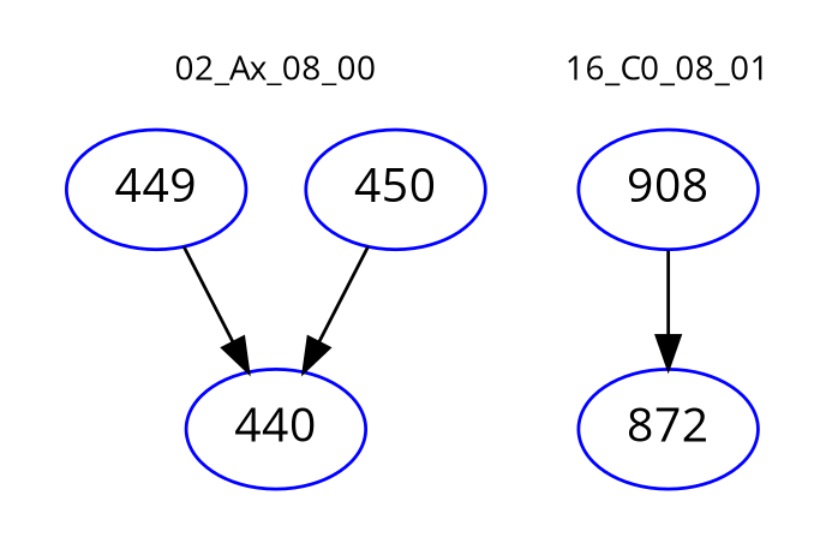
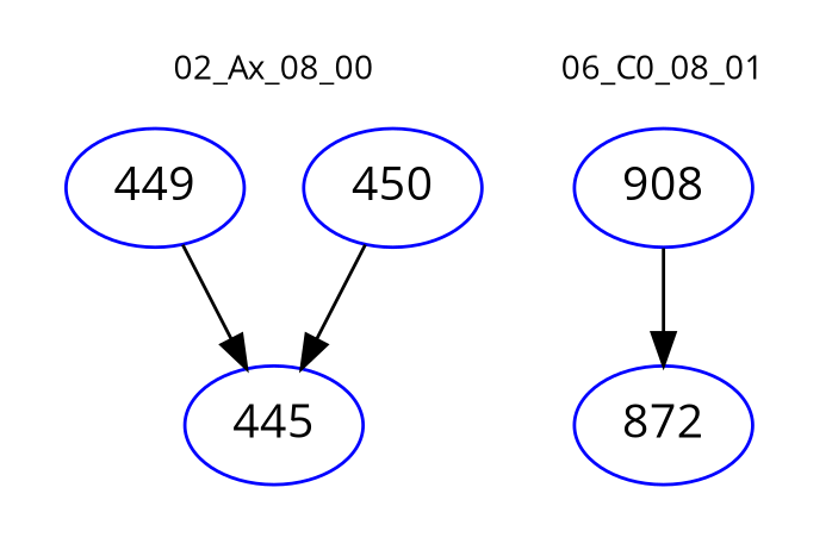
  digraph {
    fontname="Open Sans"
    node [color=blue fontname="Open Sans"]
    edge [color=black fontname="Open Sans"]
    n1 [label=450]
-   n2 [label=440]
+   n2 [label=445]
    n3 [label=449]
    n4 [label=908]
    n5 [label=872]
    subgraph cluster_1 {
      color=white
      fontsize=10
      label="02_Ax_08_00"
      n1
      n2
      n3
    }
    subgraph cluster_2 {
      color=white
      fontsize=10
-     label="16_C0_08_01"
+     label="06_C0_08_01"
      n4
      n5
    }
    n1 -> n2
    n3 -> n2
    n4 -> n5
  }
